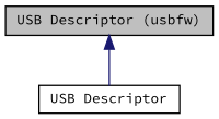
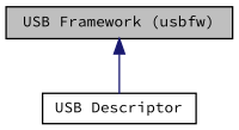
  digraph {
    rankdir=TB
    fontname="Source Code Pro"
    node [color=black fontname="Source Code Pro" fontsize=10 shape=record style=filled]
-   n1 [fillcolor=grey75 fontcolor=black height=0.2 label="USB Descriptor (usbfw)" width=0.4]
+   n1 [fillcolor=grey75 fontcolor=black height=0.2 label="USB Framework (usbfw)" width=0.4]
    n2 [fillcolor=white height=0.2 label="USB Descriptor" width=0.4]
    n1 -> n2 [color=midnightblue dir=back fontname="Source Code Pro" fontsize=10 labelfontname=Helvetica labelfontsize=10 shape=plaintext style=solid]
  }
